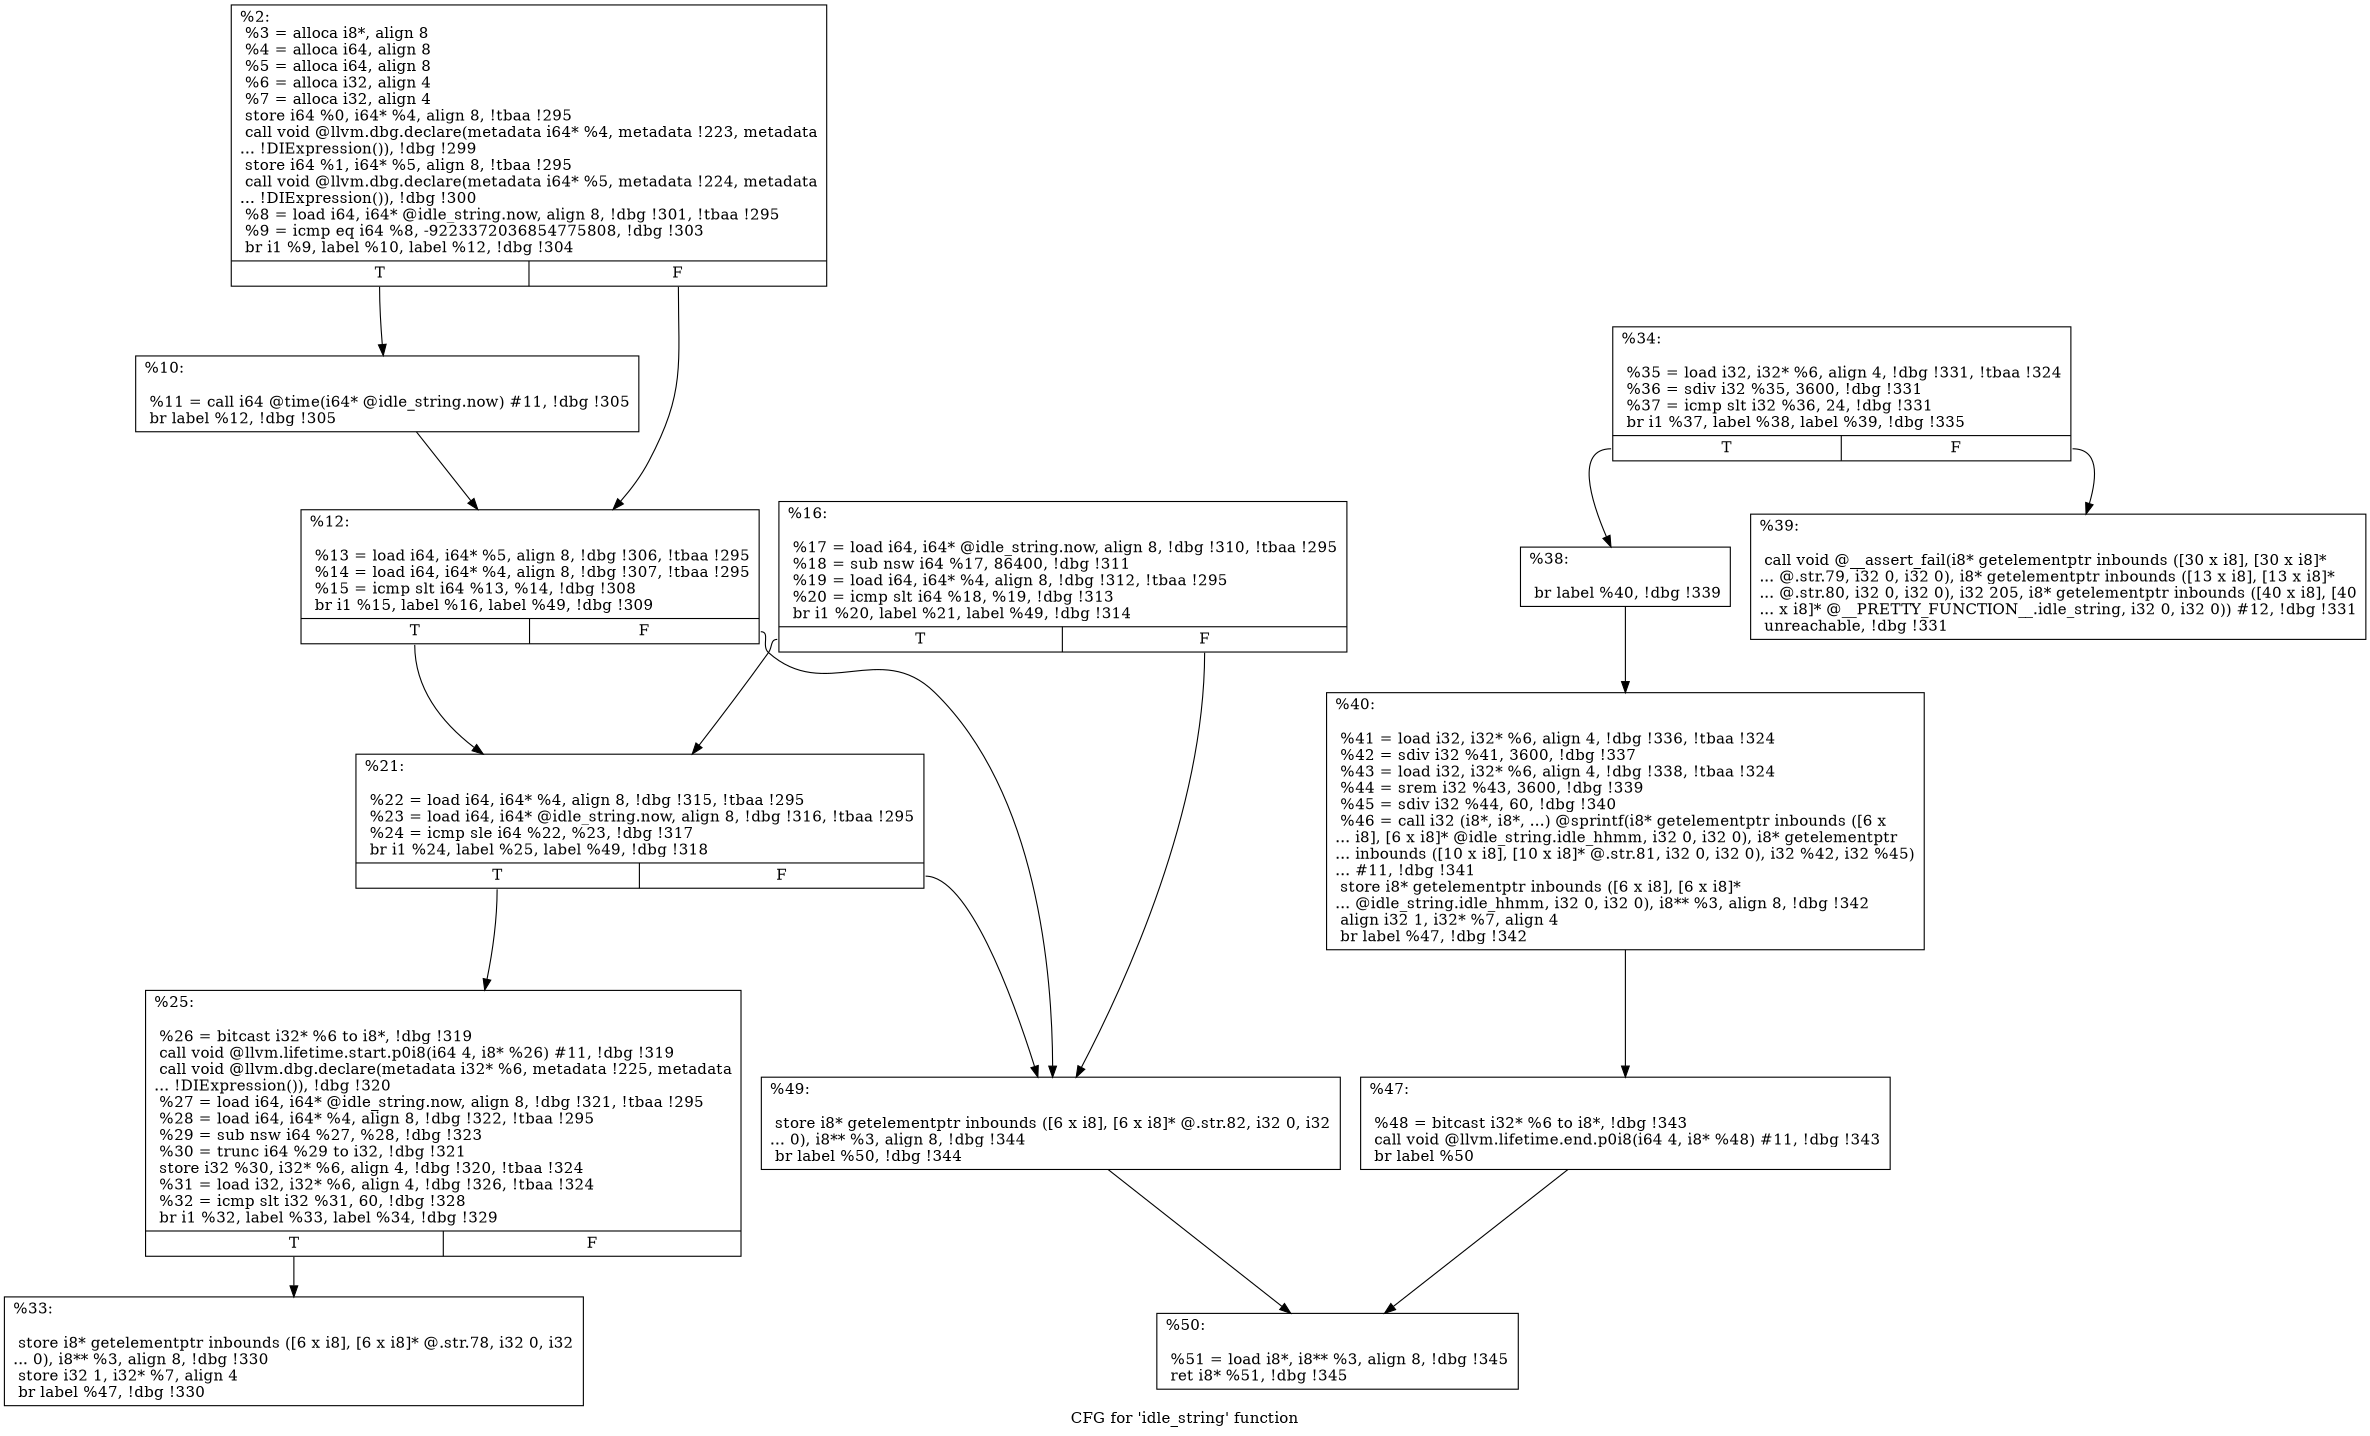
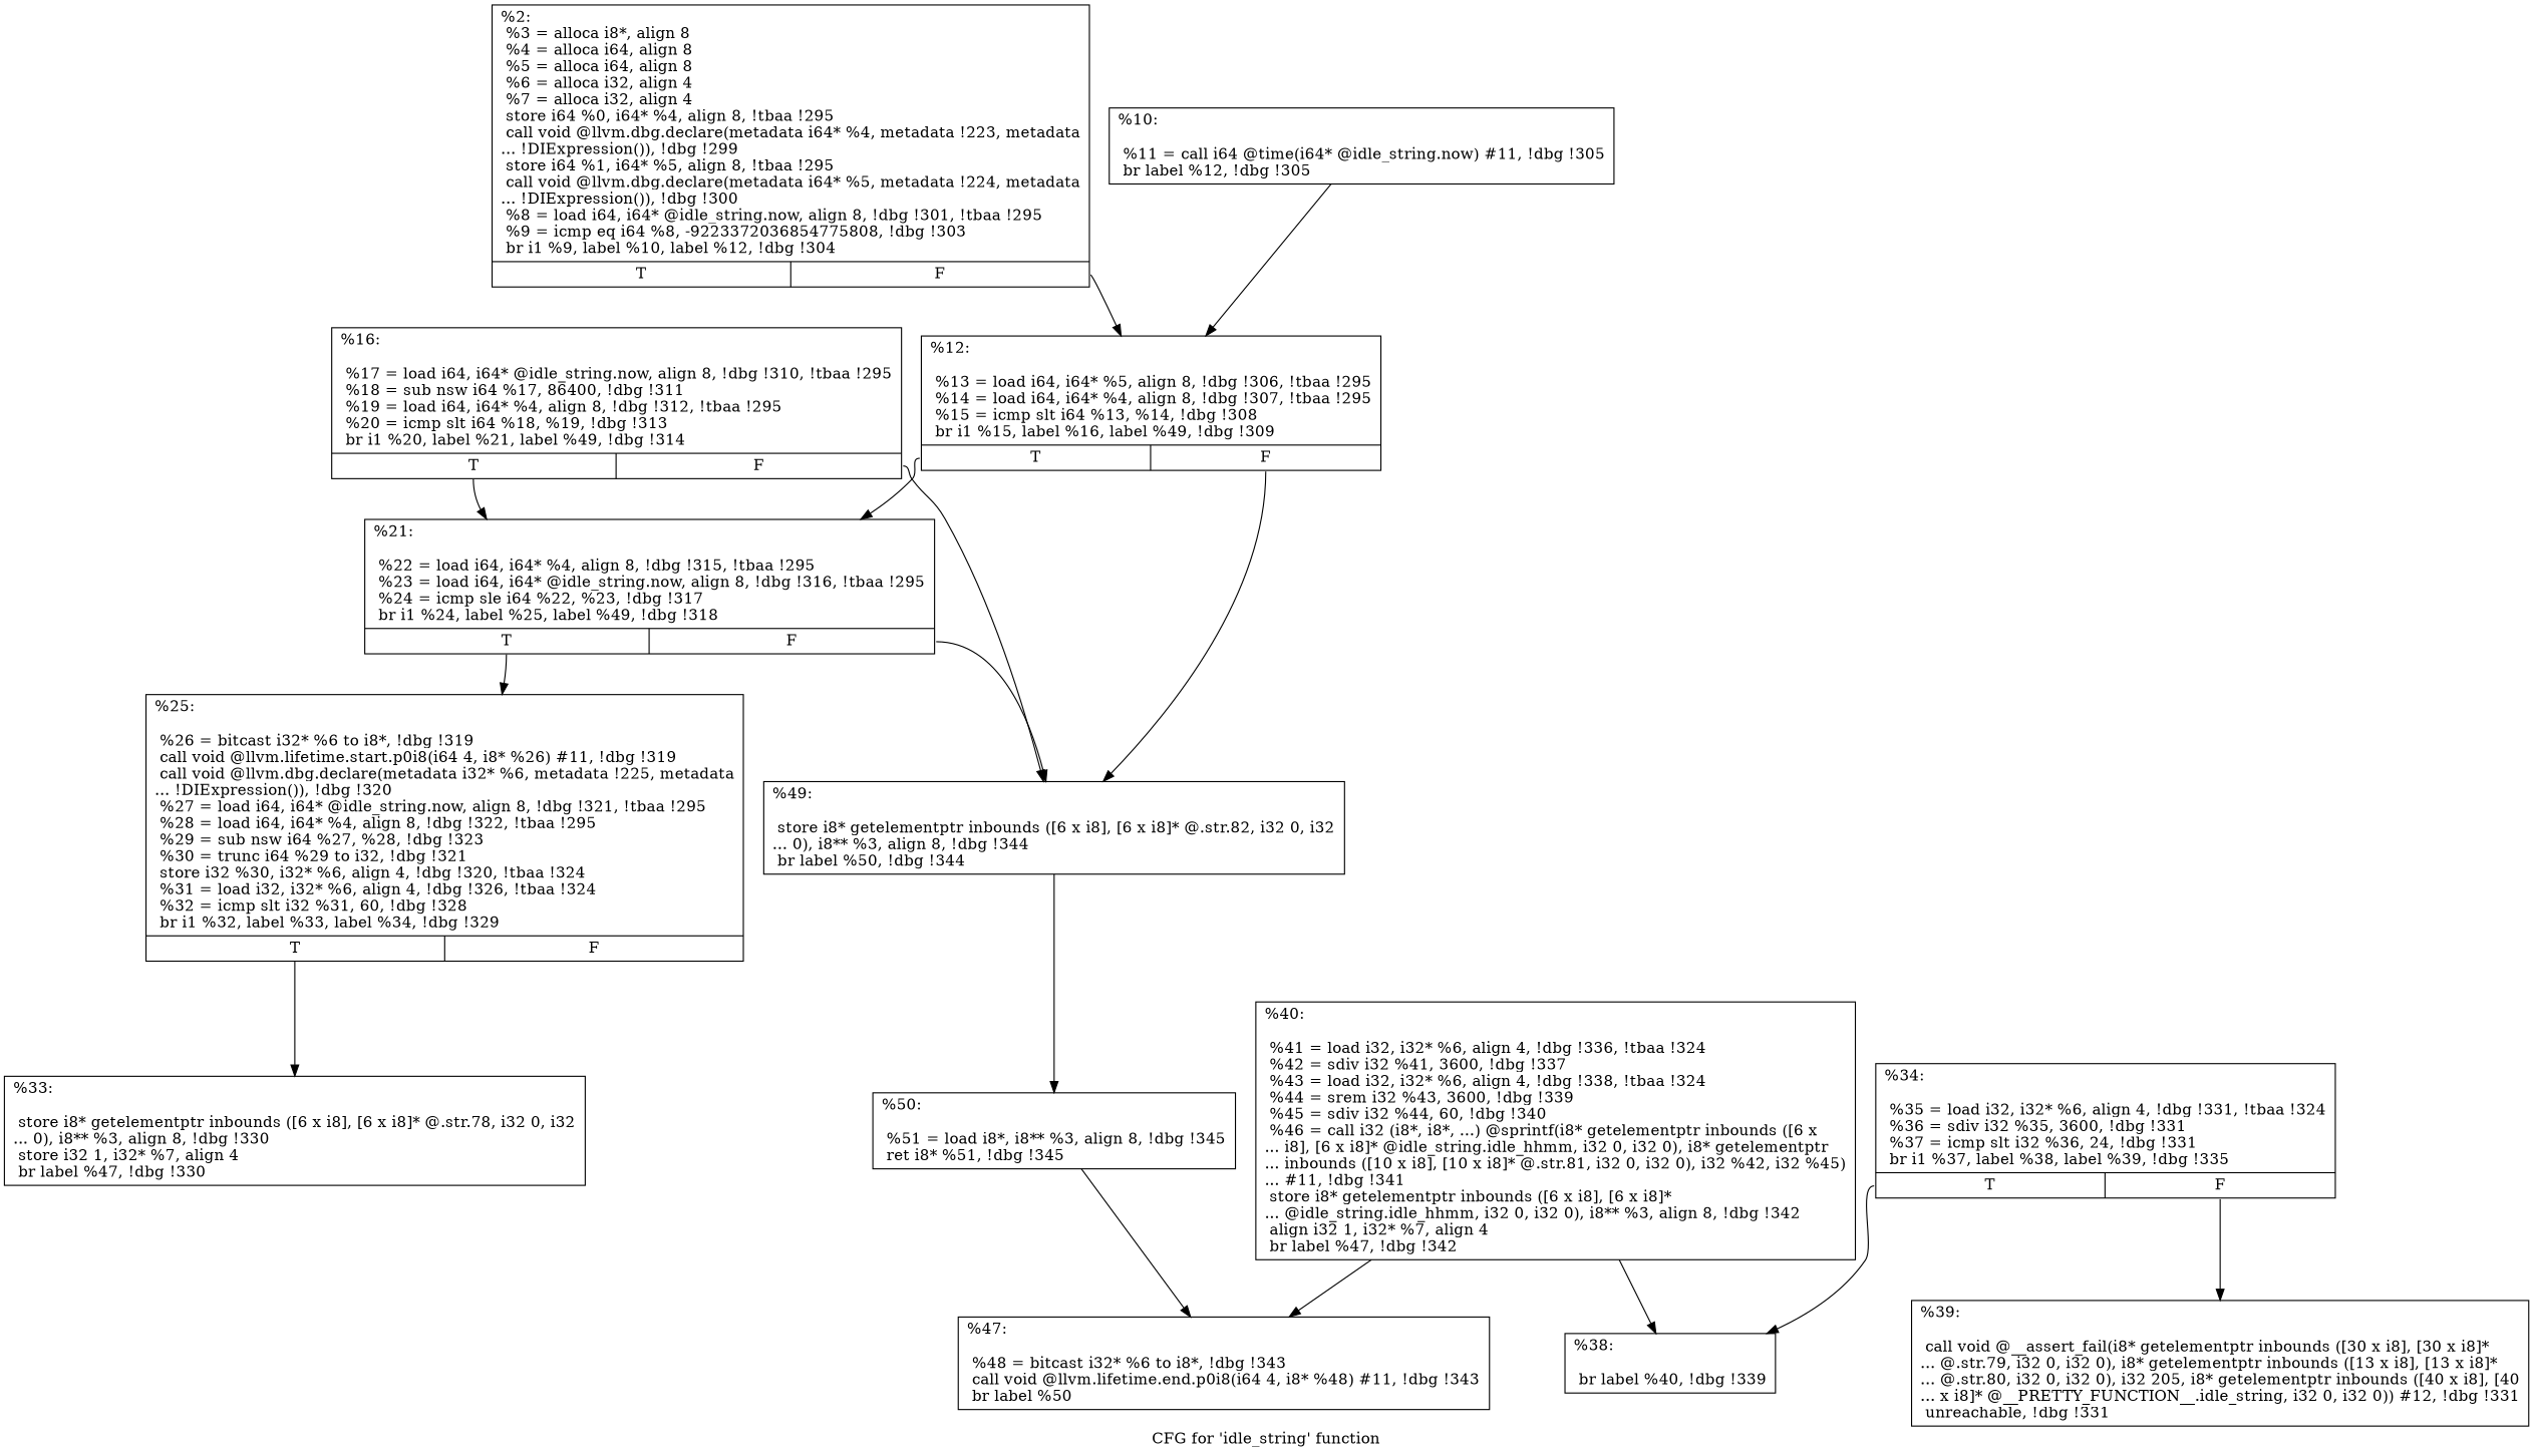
  digraph {
    label="CFG for 'idle_string' function"
    node [shape=record]
    edge [tailport=s0]
    n1 [label="{%2:\l  %3 = alloca i8*, align 8\l  %4 = alloca i64, align 8\l  %5 = alloca i64, align 8\l  %6 = alloca i32, align 4\l  %7 = alloca i32, align 4\l  store i64 %0, i64* %4, align 8, !tbaa !295\l  call void @llvm.dbg.declare(metadata i64* %4, metadata !223, metadata\l... !DIExpression()), !dbg !299\l  store i64 %1, i64* %5, align 8, !tbaa !295\l  call void @llvm.dbg.declare(metadata i64* %5, metadata !224, metadata\l... !DIExpression()), !dbg !300\l  %8 = load i64, i64* @idle_string.now, align 8, !dbg !301, !tbaa !295\l  %9 = icmp eq i64 %8, -9223372036854775808, !dbg !303\l  br i1 %9, label %10, label %12, !dbg !304\l|{<s0>T|<s1>F}}"]
    n2 [label="{%10:\l\l  %11 = call i64 @time(i64* @idle_string.now) #11, !dbg !305\l  br label %12, !dbg !305\l}"]
    n3 [label="{%12:\l\l  %13 = load i64, i64* %5, align 8, !dbg !306, !tbaa !295\l  %14 = load i64, i64* %4, align 8, !dbg !307, !tbaa !295\l  %15 = icmp slt i64 %13, %14, !dbg !308\l  br i1 %15, label %16, label %49, !dbg !309\l|{<s0>T|<s1>F}}"]
    n4 [label="{%49:\l\l  store i8* getelementptr inbounds ([6 x i8], [6 x i8]* @.str.82, i32 0, i32\l... 0), i8** %3, align 8, !dbg !344\l  br label %50, !dbg !344\l}"]
    n5 [label="{%21:\l\l  %22 = load i64, i64* %4, align 8, !dbg !315, !tbaa !295\l  %23 = load i64, i64* @idle_string.now, align 8, !dbg !316, !tbaa !295\l  %24 = icmp sle i64 %22, %23, !dbg !317\l  br i1 %24, label %25, label %49, !dbg !318\l|{<s0>T|<s1>F}}"]
    n6 [label="{%16:\l\l  %17 = load i64, i64* @idle_string.now, align 8, !dbg !310, !tbaa !295\l  %18 = sub nsw i64 %17, 86400, !dbg !311\l  %19 = load i64, i64* %4, align 8, !dbg !312, !tbaa !295\l  %20 = icmp slt i64 %18, %19, !dbg !313\l  br i1 %20, label %21, label %49, !dbg !314\l|{<s0>T|<s1>F}}"]
    n7 [label="{%50:\l\l  %51 = load i8*, i8** %3, align 8, !dbg !345\l  ret i8* %51, !dbg !345\l}"]
    n8 [label="{%25:\l\l  %26 = bitcast i32* %6 to i8*, !dbg !319\l  call void @llvm.lifetime.start.p0i8(i64 4, i8* %26) #11, !dbg !319\l  call void @llvm.dbg.declare(metadata i32* %6, metadata !225, metadata\l... !DIExpression()), !dbg !320\l  %27 = load i64, i64* @idle_string.now, align 8, !dbg !321, !tbaa !295\l  %28 = load i64, i64* %4, align 8, !dbg !322, !tbaa !295\l  %29 = sub nsw i64 %27, %28, !dbg !323\l  %30 = trunc i64 %29 to i32, !dbg !321\l  store i32 %30, i32* %6, align 4, !dbg !320, !tbaa !324\l  %31 = load i32, i32* %6, align 4, !dbg !326, !tbaa !324\l  %32 = icmp slt i32 %31, 60, !dbg !328\l  br i1 %32, label %33, label %34, !dbg !329\l|{<s0>T|<s1>F}}"]
    n9 [label="{%33:\l\l  store i8* getelementptr inbounds ([6 x i8], [6 x i8]* @.str.78, i32 0, i32\l... 0), i8** %3, align 8, !dbg !330\l  store i32 1, i32* %7, align 4\l  br label %47, !dbg !330\l}"]
    n10 [label="{%34:\l\l  %35 = load i32, i32* %6, align 4, !dbg !331, !tbaa !324\l  %36 = sdiv i32 %35, 3600, !dbg !331\l  %37 = icmp slt i32 %36, 24, !dbg !331\l  br i1 %37, label %38, label %39, !dbg !335\l|{<s0>T|<s1>F}}"]
    n11 [label="{%38:\l\l  br label %40, !dbg !339\l}"]
    n12 [label="{%39:\l\l  call void @__assert_fail(i8* getelementptr inbounds ([30 x i8], [30 x i8]*\l... @.str.79, i32 0, i32 0), i8* getelementptr inbounds ([13 x i8], [13 x i8]*\l... @.str.80, i32 0, i32 0), i32 205, i8* getelementptr inbounds ([40 x i8], [40\l... x i8]* @__PRETTY_FUNCTION__.idle_string, i32 0, i32 0)) #12, !dbg !331\l  unreachable, !dbg !331\l}"]
    n13 [label="{%47:\l\l  %48 = bitcast i32* %6 to i8*, !dbg !343\l  call void @llvm.lifetime.end.p0i8(i64 4, i8* %48) #11, !dbg !343\l  br label %50\l}"]
    n14 [label="{%40:\l\l  %41 = load i32, i32* %6, align 4, !dbg !336, !tbaa !324\l  %42 = sdiv i32 %41, 3600, !dbg !337\l  %43 = load i32, i32* %6, align 4, !dbg !338, !tbaa !324\l  %44 = srem i32 %43, 3600, !dbg !339\l  %45 = sdiv i32 %44, 60, !dbg !340\l  %46 = call i32 (i8*, i8*, ...) @sprintf(i8* getelementptr inbounds ([6 x\l... i8], [6 x i8]* @idle_string.idle_hhmm, i32 0, i32 0), i8* getelementptr\l... inbounds ([10 x i8], [10 x i8]* @.str.81, i32 0, i32 0), i32 %42, i32 %45)\l... #11, !dbg !341\l  store i8* getelementptr inbounds ([6 x i8], [6 x i8]*\l... @idle_string.idle_hhmm, i32 0, i32 0), i8** %3, align 8, !dbg !342\l  align i32 1, i32* %7, align 4\l  br label %47, !dbg !342\l}"]
-   n1 -> n2
    n1 -> n3 [tailport=s1]
    n2 -> n3 [tailport=""]
    n3 -> n4 [tailport=s1]
    n3 -> n5
    n4 -> n7 [tailport=""]
    n5 -> n4 [tailport=s1]
    n5 -> n8
    n6 -> n4 [tailport=s1]
    n6 -> n5
    n8 -> n9
    n10 -> n11
    n10 -> n12 [tailport=s1]
-   n11 -> n14 [tailport=""]
-   n13 -> n7 [tailport=""]
+   n14 -> n11 [tailport=""]
+   n7 -> n13 [tailport=""]
    n14 -> n13 [tailport=""]
  }
